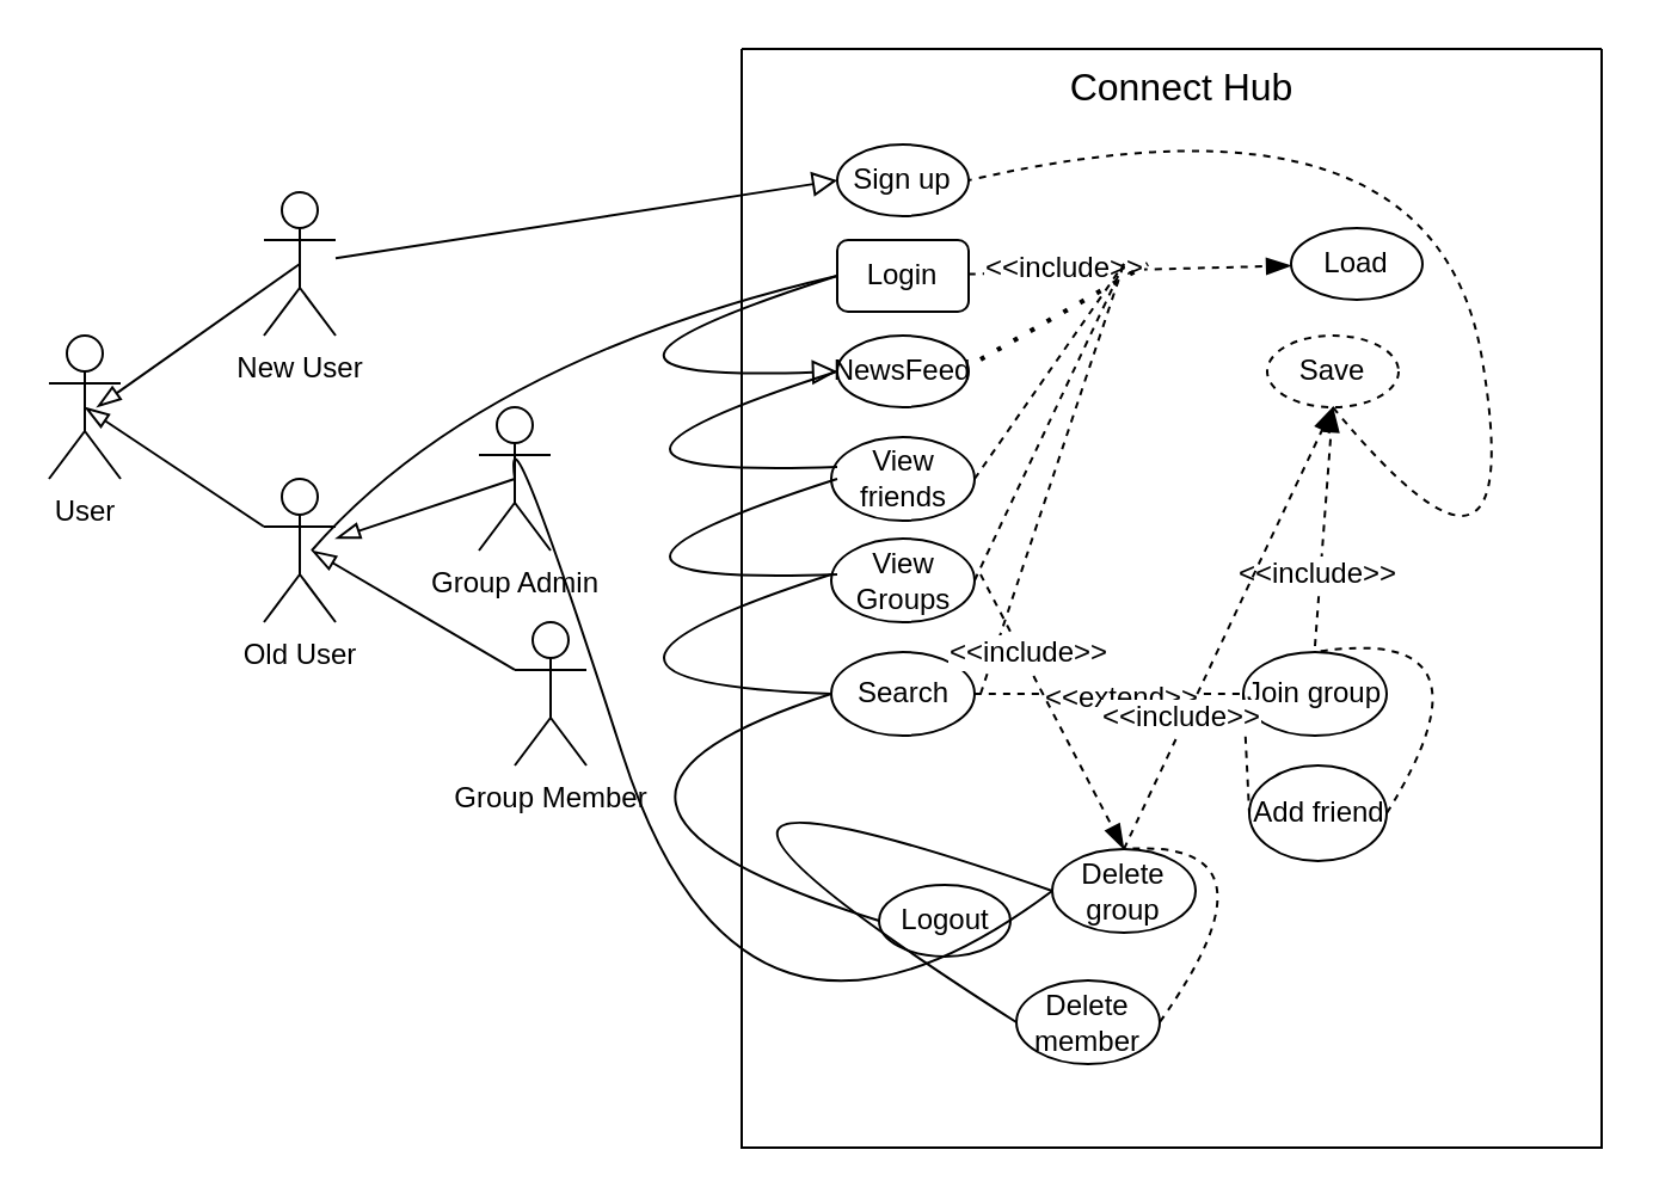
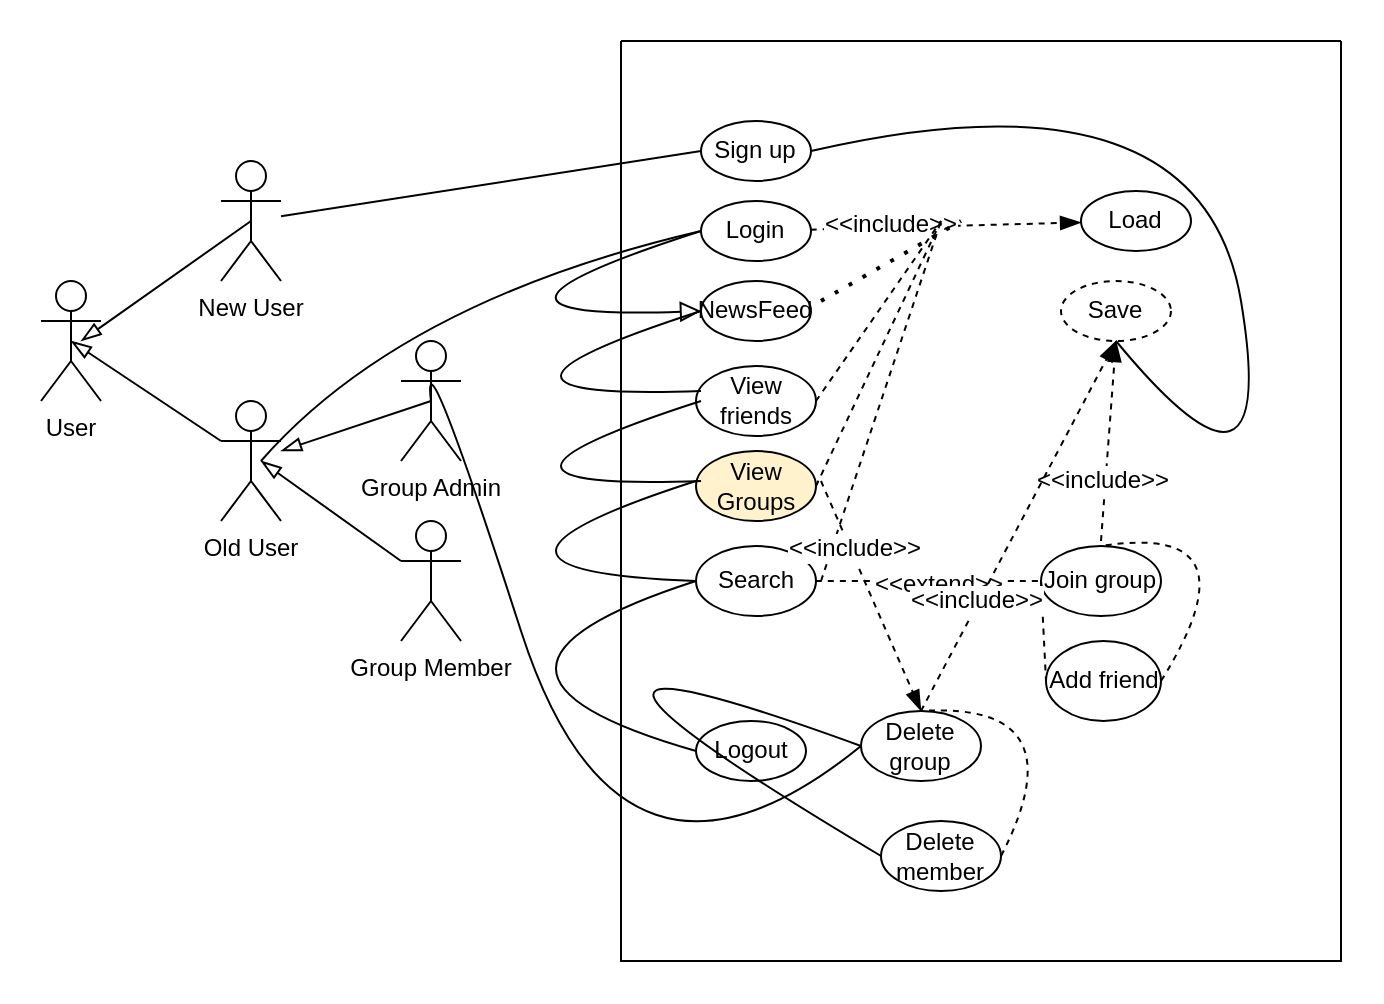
  <mxCell id="0" />
  <mxCell id="1" parent="0" />
  <mxCell id="2" value="User" style="shape=umlActor;verticalLabelPosition=bottom;verticalAlign=top;html=1;outlineConnect=0;" vertex="1" parent="1"><mxGeometry x="20" y="140" width="30" height="60" as="geometry" /></mxCell>
- <mxCell id="3" value="" style="edgeStyle=none;curved=1;rounded=0;orthogonalLoop=1;jettySize=auto;html=1;fontSize=12;startSize=8;endSize=8;entryX=0;entryY=0.5;entryDx=0;entryDy=0;endArrow=block;endFill=0;" edge="1" parent="1" source="4" target="8"><mxGeometry relative="1" as="geometry"><mxPoint x="235" y="110" as="targetPoint" /></mxGeometry></mxCell>
+ <mxCell id="3" value="" style="edgeStyle=none;curved=1;rounded=0;orthogonalLoop=1;jettySize=auto;html=1;fontSize=12;startSize=8;endSize=8;entryX=0;entryY=0.5;entryDx=0;entryDy=0;endArrow=none;endFill=0;" edge="1" parent="1" source="4" target="8"><mxGeometry relative="1" as="geometry"><mxPoint x="235" y="110" as="targetPoint" /></mxGeometry></mxCell>
  <mxCell id="4" value="New User" style="shape=umlActor;verticalLabelPosition=bottom;verticalAlign=top;html=1;outlineConnect=0;" vertex="1" parent="1"><mxGeometry x="110" y="80" width="30" height="60" as="geometry" /></mxCell>
  <mxCell id="5" value="Old User" style="shape=umlActor;verticalLabelPosition=bottom;verticalAlign=top;html=1;outlineConnect=0;" vertex="1" parent="1"><mxGeometry x="110" y="200" width="30" height="60" as="geometry" /></mxCell>
  <mxCell id="6" value="Group Admin" style="shape=umlActor;verticalLabelPosition=bottom;verticalAlign=top;html=1;outlineConnect=0;" vertex="1" parent="1"><mxGeometry x="200" y="170" width="30" height="60" as="geometry" /></mxCell>
- <mxCell id="7" value="Group Member" style="shape=umlActor;verticalLabelPosition=bottom;verticalAlign=top;html=1;outlineConnect=0;" vertex="1" parent="1"><mxGeometry x="215" y="260" width="30" height="60" as="geometry" /></mxCell>
+ <mxCell id="7" value="Group Member" style="shape=umlActor;verticalLabelPosition=bottom;verticalAlign=top;html=1;outlineConnect=0;" vertex="1" parent="1"><mxGeometry x="200" y="260" width="30" height="60" as="geometry" /></mxCell>
  <mxCell id="8" value="Sign up" style="ellipse;whiteSpace=wrap;html=1;" vertex="1" parent="1"><mxGeometry x="350" y="60" width="55" height="30" as="geometry" /></mxCell>
  <mxCell id="9" value="" style="endArrow=blockThin;html=1;rounded=0;fontSize=12;startSize=8;endSize=8;curved=1;endFill=0;exitX=0.5;exitY=0.5;exitDx=0;exitDy=0;exitPerimeter=0;" edge="1" parent="1" source="4"><mxGeometry width="50" height="50" relative="1" as="geometry"><mxPoint x="230" y="200" as="sourcePoint" /><mxPoint x="40" y="170" as="targetPoint" /></mxGeometry></mxCell>
  <mxCell id="10" value="" style="endArrow=blockThin;html=1;rounded=0;fontSize=12;startSize=8;endSize=8;curved=1;endFill=0;entryX=0.5;entryY=0.5;entryDx=0;entryDy=0;entryPerimeter=0;" edge="1" parent="1" source="5" target="2"><mxGeometry width="50" height="50" relative="1" as="geometry"><mxPoint x="120" y="130" as="sourcePoint" /><mxPoint x="60" y="170" as="targetPoint" /></mxGeometry></mxCell>
  <mxCell id="11" value="" style="endArrow=blockThin;html=1;rounded=0;fontSize=12;startSize=8;endSize=8;curved=1;endFill=0;exitX=0.5;exitY=0.5;exitDx=0;exitDy=0;exitPerimeter=0;" edge="1" parent="1" source="6" target="5"><mxGeometry width="50" height="50" relative="1" as="geometry"><mxPoint x="135" y="120" as="sourcePoint" /><mxPoint x="50" y="180" as="targetPoint" /></mxGeometry></mxCell>
  <mxCell id="12" value="" style="endArrow=blockThin;html=1;rounded=0;fontSize=12;startSize=8;endSize=8;curved=1;endFill=0;exitX=0;exitY=0.333;exitDx=0;exitDy=0;exitPerimeter=0;" edge="1" parent="1" source="7"><mxGeometry width="50" height="50" relative="1" as="geometry"><mxPoint x="225" y="210" as="sourcePoint" /><mxPoint x="130" y="230" as="targetPoint" /></mxGeometry></mxCell>
  <mxCell id="13" value="" style="edgeStyle=none;curved=1;rounded=0;orthogonalLoop=1;jettySize=auto;html=1;fontSize=12;startSize=8;endSize=8;endArrow=blockThin;endFill=1;dashed=1;" edge="1" parent="1" source="15" target="20"><mxGeometry relative="1" as="geometry" /></mxCell>
  <mxCell id="14" value="&amp;lt;&amp;lt;include&amp;gt;&amp;gt;" style="edgeLabel;html=1;align=center;verticalAlign=middle;resizable=0;points=[];fontSize=12;" vertex="1" connectable="0" parent="13"><mxGeometry x="-0.411" y="2" relative="1" as="geometry"><mxPoint as="offset" /></mxGeometry></mxCell>
- <mxCell id="15" value="Login" style="whiteSpace=wrap;html=1;rounded=1;" vertex="1" parent="1"><mxGeometry x="350" y="100" width="55" height="30" as="geometry" /></mxCell>
+ <mxCell id="15" value="Login" style="ellipse;whiteSpace=wrap;html=1;" vertex="1" parent="1"><mxGeometry x="350" y="100" width="55" height="30" as="geometry" /></mxCell>
  <mxCell id="16" value="NewsFeed" style="ellipse;whiteSpace=wrap;html=1;" vertex="1" parent="1"><mxGeometry x="350" y="140" width="55" height="30" as="geometry" /></mxCell>
  <mxCell id="17" value="View friends" style="ellipse;whiteSpace=wrap;html=1;" vertex="1" parent="1"><mxGeometry x="347.5" y="182.5" width="60" height="35" as="geometry" /></mxCell>
- <mxCell id="18" value="View Groups" style="ellipse;whiteSpace=wrap;html=1;" vertex="1" parent="1"><mxGeometry x="347.5" y="225" width="60" height="35" as="geometry" /></mxCell>
- <mxCell id="19" value="Logout" style="ellipse;whiteSpace=wrap;html=1;" vertex="1" parent="1"><mxGeometry x="367.5" y="370" width="55" height="30" as="geometry" /></mxCell>
+ <mxCell id="18" value="View Groups" style="ellipse;whiteSpace=wrap;html=1;fillColor=#fff2cc;" vertex="1" parent="1"><mxGeometry x="347.5" y="225" width="60" height="35" as="geometry" /></mxCell>
+ <mxCell id="19" value="Logout" style="ellipse;whiteSpace=wrap;html=1;" vertex="1" parent="1"><mxGeometry x="347.5" y="360" width="55" height="30" as="geometry" /></mxCell>
  <mxCell id="20" value="Load" style="ellipse;whiteSpace=wrap;html=1;" vertex="1" parent="1"><mxGeometry x="540" y="95" width="55" height="30" as="geometry" /></mxCell>
  <mxCell id="21" value="Save" style="ellipse;whiteSpace=wrap;html=1;dashed=1;" vertex="1" parent="1"><mxGeometry x="530" y="140" width="55" height="30" as="geometry" /></mxCell>
  <mxCell id="22" value="" style="edgeStyle=none;curved=1;rounded=0;orthogonalLoop=1;jettySize=auto;html=1;fontSize=12;startSize=8;endSize=8;entryX=0;entryY=0.5;entryDx=0;entryDy=0;endArrow=none;endFill=0;dashed=1;" edge="1" parent="1" source="24" target="25"><mxGeometry relative="1" as="geometry" /></mxCell>
  <mxCell id="23" value="&amp;lt;&amp;lt;extend&amp;gt;&amp;gt;" style="edgeLabel;html=1;align=center;verticalAlign=middle;resizable=0;points=[];fontSize=12;" vertex="1" connectable="0" parent="22"><mxGeometry x="0.083" y="-1" relative="1" as="geometry"><mxPoint as="offset" /></mxGeometry></mxCell>
  <mxCell id="24" value="Search" style="ellipse;whiteSpace=wrap;html=1;" vertex="1" parent="1"><mxGeometry x="347.5" y="272.5" width="60" height="35" as="geometry" /></mxCell>
  <mxCell id="25" value="Join group" style="ellipse;whiteSpace=wrap;html=1;" vertex="1" parent="1"><mxGeometry x="520" y="272.5" width="60" height="35" as="geometry" /></mxCell>
  <mxCell id="26" value="Add friend" style="ellipse;whiteSpace=wrap;html=1;" vertex="1" parent="1"><mxGeometry x="522.5" y="320" width="57.5" height="40" as="geometry" /></mxCell>
  <mxCell id="27" value="" style="edgeStyle=none;curved=1;rounded=0;orthogonalLoop=1;jettySize=auto;html=1;fontSize=12;startSize=8;endSize=8;entryX=0;entryY=0.5;entryDx=0;entryDy=0;endArrow=none;endFill=0;dashed=1;exitX=0;exitY=0.5;exitDx=0;exitDy=0;" edge="1" parent="1" source="25" target="26"><mxGeometry relative="1" as="geometry"><mxPoint x="410" y="290" as="sourcePoint" /><mxPoint x="478" y="300" as="targetPoint" /></mxGeometry></mxCell>
  <mxCell id="28" value="" style="edgeStyle=none;curved=1;rounded=0;orthogonalLoop=1;jettySize=auto;html=1;fontSize=12;startSize=8;endSize=8;entryX=0;entryY=0.5;entryDx=0;entryDy=0;endArrow=none;endFill=0;" edge="1" parent="1" target="15"><mxGeometry relative="1" as="geometry"><mxPoint x="130" y="230" as="sourcePoint" /><mxPoint x="360" y="85" as="targetPoint" /><Array as="points"><mxPoint x="200" y="150" /></Array></mxGeometry></mxCell>
  <mxCell id="29" value="" style="edgeStyle=none;curved=1;rounded=0;orthogonalLoop=1;jettySize=auto;html=1;fontSize=12;startSize=8;endSize=8;entryX=0;entryY=0.5;entryDx=0;entryDy=0;endArrow=block;endFill=0;exitX=0;exitY=0.5;exitDx=0;exitDy=0;" edge="1" parent="1" source="15" target="16"><mxGeometry relative="1" as="geometry"><mxPoint x="260" y="170" as="sourcePoint" /><mxPoint x="360" y="125" as="targetPoint" /><Array as="points"><mxPoint x="210" y="160" /></Array></mxGeometry></mxCell>
  <mxCell id="30" value="" style="edgeStyle=none;curved=1;rounded=0;orthogonalLoop=1;jettySize=auto;html=1;fontSize=12;startSize=8;endSize=8;entryX=0;entryY=0.5;entryDx=0;entryDy=0;endArrow=none;endFill=0;exitX=0;exitY=0.5;exitDx=0;exitDy=0;" edge="1" parent="1"><mxGeometry relative="1" as="geometry"><mxPoint x="350" y="155" as="sourcePoint" /><mxPoint x="350" y="195" as="targetPoint" /><Array as="points"><mxPoint x="210" y="200" /></Array></mxGeometry></mxCell>
  <mxCell id="31" value="" style="edgeStyle=none;curved=1;rounded=0;orthogonalLoop=1;jettySize=auto;html=1;fontSize=12;startSize=8;endSize=8;entryX=0;entryY=0.5;entryDx=0;entryDy=0;endArrow=none;endFill=0;exitX=0;exitY=0.5;exitDx=0;exitDy=0;" edge="1" parent="1"><mxGeometry relative="1" as="geometry"><mxPoint x="350" y="200" as="sourcePoint" /><mxPoint x="350" y="240" as="targetPoint" /><Array as="points"><mxPoint x="210" y="245" /></Array></mxGeometry></mxCell>
  <mxCell id="32" value="" style="edgeStyle=none;curved=1;rounded=0;orthogonalLoop=1;jettySize=auto;html=1;fontSize=12;startSize=8;endSize=8;entryX=0;entryY=0.5;entryDx=0;entryDy=0;endArrow=none;endFill=0;exitX=0;exitY=0.5;exitDx=0;exitDy=0;" edge="1" parent="1" target="24"><mxGeometry relative="1" as="geometry"><mxPoint x="347.5" y="240" as="sourcePoint" /><mxPoint x="347.5" y="280" as="targetPoint" /><Array as="points"><mxPoint x="207.5" y="285" /></Array></mxGeometry></mxCell>
  <mxCell id="33" value="" style="edgeStyle=none;curved=1;rounded=0;orthogonalLoop=1;jettySize=auto;html=1;fontSize=12;startSize=8;endSize=8;entryX=0;entryY=0.5;entryDx=0;entryDy=0;endArrow=none;endFill=0;exitX=0;exitY=0.5;exitDx=0;exitDy=0;" edge="1" parent="1" target="19"><mxGeometry relative="1" as="geometry"><mxPoint x="347.5" y="290" as="sourcePoint" /><mxPoint x="347.5" y="330" as="targetPoint" /><Array as="points"><mxPoint x="207.5" y="335" /></Array></mxGeometry></mxCell>
  <mxCell id="34" value="" style="endArrow=none;dashed=1;html=1;dashPattern=1 3;strokeWidth=2;rounded=0;fontSize=12;startSize=8;endSize=8;curved=1;" edge="1" parent="1"><mxGeometry width="50" height="50" relative="1" as="geometry"><mxPoint x="410" y="150" as="sourcePoint" /><mxPoint x="480" y="110" as="targetPoint" /></mxGeometry></mxCell>
  <mxCell id="35" value="" style="endArrow=none;dashed=1;html=1;rounded=0;fontSize=12;startSize=8;endSize=8;curved=1;exitX=1;exitY=0.5;exitDx=0;exitDy=0;" edge="1" parent="1" source="17"><mxGeometry width="50" height="50" relative="1" as="geometry"><mxPoint x="390" y="190" as="sourcePoint" /><mxPoint x="470" y="110" as="targetPoint" /></mxGeometry></mxCell>
  <mxCell id="36" value="" style="endArrow=none;dashed=1;html=1;rounded=0;fontSize=12;startSize=8;endSize=8;curved=1;exitX=1;exitY=0.5;exitDx=0;exitDy=0;" edge="1" parent="1" source="18"><mxGeometry width="50" height="50" relative="1" as="geometry"><mxPoint x="418" y="210" as="sourcePoint" /><mxPoint x="470" y="110" as="targetPoint" /></mxGeometry></mxCell>
  <mxCell id="37" value="" style="endArrow=none;dashed=1;html=1;rounded=0;fontSize=12;startSize=8;endSize=8;curved=1;" edge="1" parent="1"><mxGeometry width="50" height="50" relative="1" as="geometry"><mxPoint x="410" y="290" as="sourcePoint" /><mxPoint x="470" y="110" as="targetPoint" /></mxGeometry></mxCell>
  <mxCell id="38" value="" style="edgeStyle=none;curved=1;rounded=0;orthogonalLoop=1;jettySize=auto;html=1;fontSize=12;startSize=8;endSize=8;endArrow=blockThin;endFill=1;dashed=1;entryX=0.5;entryY=1;entryDx=0;entryDy=0;" edge="1" parent="1" target="21"><mxGeometry relative="1" as="geometry"><mxPoint x="550" y="270" as="sourcePoint" /><mxPoint x="535" y="121" as="targetPoint" /></mxGeometry></mxCell>
  <mxCell id="39" value="&amp;lt;&amp;lt;include&amp;gt;&amp;gt;" style="edgeLabel;html=1;align=center;verticalAlign=middle;resizable=0;points=[];fontSize=12;" vertex="1" connectable="0" parent="38"><mxGeometry x="-0.411" y="2" relative="1" as="geometry"><mxPoint as="offset" /></mxGeometry></mxCell>
  <mxCell id="40" value="" style="endArrow=none;dashed=1;html=1;rounded=0;fontSize=12;startSize=8;endSize=8;curved=1;entryX=0.5;entryY=0;entryDx=0;entryDy=0;exitX=1;exitY=0.5;exitDx=0;exitDy=0;" edge="1" parent="1" source="26" target="25"><mxGeometry width="50" height="50" relative="1" as="geometry"><mxPoint x="610" y="273" as="sourcePoint" /><mxPoint x="480" y="120" as="targetPoint" /><Array as="points"><mxPoint x="630" y="260" /></Array></mxGeometry></mxCell>
- <mxCell id="41" value="" style="endArrow=none;dashed=1;html=1;rounded=0;fontSize=12;startSize=8;endSize=8;curved=1;entryX=1;entryY=0.5;entryDx=0;entryDy=0;exitX=0.5;exitY=1;exitDx=0;exitDy=0;" edge="1" parent="1" source="21" target="8"><mxGeometry width="50" height="50" relative="1" as="geometry"><mxPoint x="590" y="350" as="sourcePoint" /><mxPoint x="560" y="283" as="targetPoint" /><Array as="points"><mxPoint x="640" y="270" /><mxPoint x="600" y="30" /></Array></mxGeometry></mxCell>
- <mxCell id="42" value="Delete group" style="ellipse;whiteSpace=wrap;html=1;" vertex="1" parent="1"><mxGeometry x="440" y="355" width="60" height="35" as="geometry" /></mxCell>
- <mxCell id="43" value="Delete member" style="ellipse;whiteSpace=wrap;html=1;" vertex="1" parent="1"><mxGeometry x="425" y="410" width="60" height="35" as="geometry" /></mxCell>
+ <mxCell id="41" value="" style="endArrow=none;dashed=0;html=1;rounded=0;fontSize=12;startSize=8;endSize=8;curved=1;entryX=1;entryY=0.5;entryDx=0;entryDy=0;exitX=0.5;exitY=1;exitDx=0;exitDy=0;" edge="1" parent="1" source="21" target="8"><mxGeometry width="50" height="50" relative="1" as="geometry"><mxPoint x="590" y="350" as="sourcePoint" /><mxPoint x="560" y="283" as="targetPoint" /><Array as="points"><mxPoint x="640" y="270" /><mxPoint x="600" y="30" /></Array></mxGeometry></mxCell>
+ <mxCell id="42" value="Delete group" style="ellipse;whiteSpace=wrap;html=1;" vertex="1" parent="1"><mxGeometry x="430" y="355" width="60" height="35" as="geometry" /></mxCell>
+ <mxCell id="43" value="Delete member" style="ellipse;whiteSpace=wrap;html=1;" vertex="1" parent="1"><mxGeometry x="440" y="410" width="60" height="35" as="geometry" /></mxCell>
  <mxCell id="44" value="" style="edgeStyle=none;curved=1;rounded=0;orthogonalLoop=1;jettySize=auto;html=1;fontSize=12;startSize=8;endSize=8;entryX=0;entryY=0.5;entryDx=0;entryDy=0;endArrow=none;endFill=0;exitX=0.5;exitY=0.5;exitDx=0;exitDy=0;exitPerimeter=0;" edge="1" parent="1" source="6" target="42"><mxGeometry relative="1" as="geometry"><mxPoint x="140" y="240" as="sourcePoint" /><mxPoint x="360" y="125" as="targetPoint" /><Array as="points"><mxPoint x="210" y="160" /><mxPoint x="310" y="470" /></Array></mxGeometry></mxCell>
  <mxCell id="45" value="" style="edgeStyle=none;curved=1;rounded=0;orthogonalLoop=1;jettySize=auto;html=1;fontSize=12;startSize=8;endSize=8;entryX=0;entryY=0.5;entryDx=0;entryDy=0;endArrow=none;endFill=0;exitX=0;exitY=0.5;exitDx=0;exitDy=0;" edge="1" parent="1" source="42" target="43"><mxGeometry relative="1" as="geometry"><mxPoint x="357.5" y="250" as="sourcePoint" /><mxPoint x="358" y="300" as="targetPoint" /><Array as="points"><mxPoint x="217.5" y="295" /></Array></mxGeometry></mxCell>
  <mxCell id="46" value="" style="edgeStyle=none;curved=1;rounded=0;orthogonalLoop=1;jettySize=auto;html=1;fontSize=12;startSize=8;endSize=8;endArrow=blockThin;endFill=1;dashed=1;entryX=0.5;entryY=0;entryDx=0;entryDy=0;" edge="1" parent="1" target="42"><mxGeometry relative="1" as="geometry"><mxPoint x="410" y="240" as="sourcePoint" /><mxPoint x="535" y="121" as="targetPoint" /></mxGeometry></mxCell>
  <mxCell id="47" value="&amp;lt;&amp;lt;include&amp;gt;&amp;gt;" style="edgeLabel;html=1;align=center;verticalAlign=middle;resizable=0;points=[];fontSize=12;" vertex="1" connectable="0" parent="46"><mxGeometry x="-0.411" y="2" relative="1" as="geometry"><mxPoint as="offset" /></mxGeometry></mxCell>
  <mxCell id="48" value="" style="endArrow=none;dashed=1;html=1;rounded=0;fontSize=12;startSize=8;endSize=8;curved=1;entryX=0.5;entryY=0;entryDx=0;entryDy=0;exitX=1;exitY=0.5;exitDx=0;exitDy=0;" edge="1" parent="1" source="43" target="42"><mxGeometry width="50" height="50" relative="1" as="geometry"><mxPoint x="420" y="300" as="sourcePoint" /><mxPoint x="480" y="120" as="targetPoint" /><Array as="points"><mxPoint x="540" y="350" /></Array></mxGeometry></mxCell>
  <mxCell id="49" value="" style="edgeStyle=none;curved=1;rounded=0;orthogonalLoop=1;jettySize=auto;html=1;fontSize=12;startSize=8;endSize=8;endArrow=blockThin;endFill=1;dashed=1;entryX=0.5;entryY=1;entryDx=0;entryDy=0;exitX=0.5;exitY=0;exitDx=0;exitDy=0;" edge="1" parent="1" source="42" target="21"><mxGeometry relative="1" as="geometry"><mxPoint x="560" y="280" as="sourcePoint" /><mxPoint x="568" y="180" as="targetPoint" /></mxGeometry></mxCell>
  <mxCell id="50" value="&amp;lt;&amp;lt;include&amp;gt;&amp;gt;" style="edgeLabel;html=1;align=center;verticalAlign=middle;resizable=0;points=[];fontSize=12;" vertex="1" connectable="0" parent="49"><mxGeometry x="-0.411" y="2" relative="1" as="geometry"><mxPoint as="offset" /></mxGeometry></mxCell>
  <mxCell id="51" value="" style="swimlane;startSize=0;" vertex="1" parent="1"><mxGeometry x="310" y="20" width="360" height="460" as="geometry" /></mxCell>
- <mxCell id="52" value="Connect Hub" style="text;html=1;align=center;verticalAlign=middle;resizable=0;points=[];autosize=1;strokeColor=none;fillColor=none;fontSize=16;" vertex="1" parent="1"><mxGeometry x="434" y="21" width="120" height="30" as="geometry" /></mxCell>
